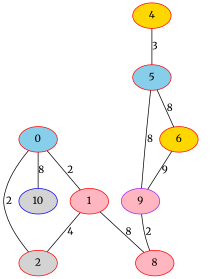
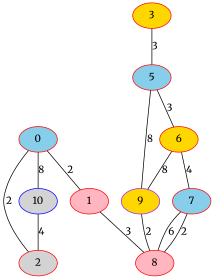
  graph {
    fontname=Merriweather
    node [color=red fillcolor=skyblue fontname=Merriweather style=filled weight=1]
    edge [fontname=Merriweather]
    0
    1 [fillcolor=lightpink]
    2 [fillcolor=lightgrey]
    10 [color=blue fillcolor=lightgrey weight=3]
    8 [fillcolor=lightpink]
+   7
    5
-   4 [fillcolor=gold]
+   4 [fillcolor=gold label=3]
    6 [fillcolor=gold]
-   9 [color=purple fillcolor=lightpink weight=4]
+   9 [color=purple fillcolor=gold weight=4]
    0 -- 1 [label=2]
    0 -- 2 [label=2]
    0 -- 10 [label=8]
-   1 -- 2 [label=4]
-   1 -- 8 [label=8]
-   5 -- 6 [label=8]
+   10 -- 2 [label=4]
+   1 -- 8 [label=3]
+   7 -- 8 [label=2]
+   7 -- 8 [label=6]
+   5 -- 6 [label=3]
    5 -- 9 [label=8]
    4 -- 5 [label=3]
-   6 -- 9 [label=9]
+   6 -- 7 [label=4]
+   6 -- 9 [label=8]
    9 -- 8 [label=2]
  }
